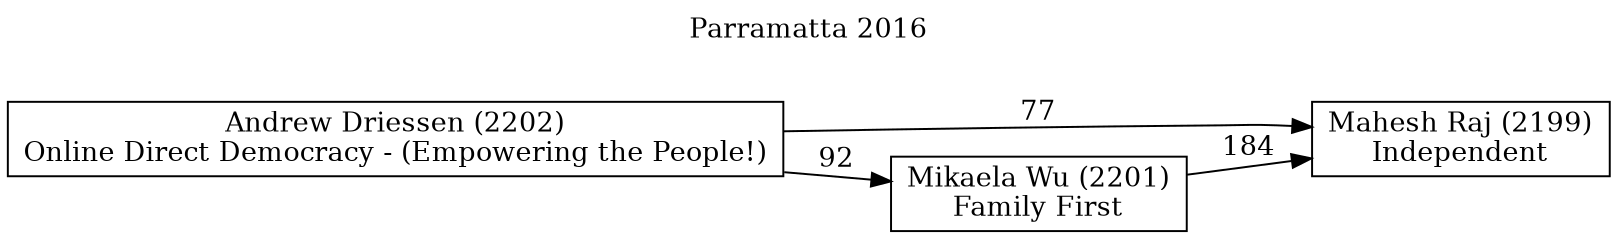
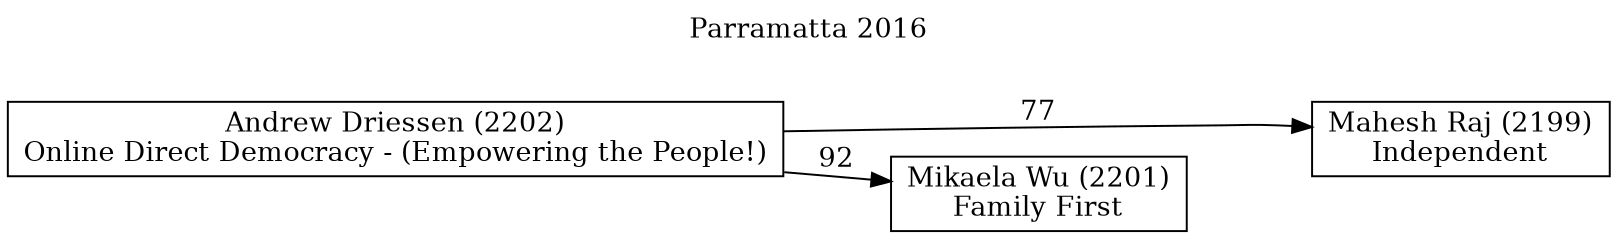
  digraph {
    label="Parramatta 2016"
    labelloc=t
    mclimit=10
    rankdir=LR
    node [shape=box]
    n1 [label="Mahesh Raj (2199)\nIndependent"]
    n2 [label="Mikaela Wu (2201)\nFamily First"]
    n3 [label="Andrew Driessen (2202)\nOnline Direct Democracy - (Empowering the People!)"]
-   n2 -> n1 [label=184]
    n3 -> n1 [label=77]
    n3 -> n2 [label=92]
  }
